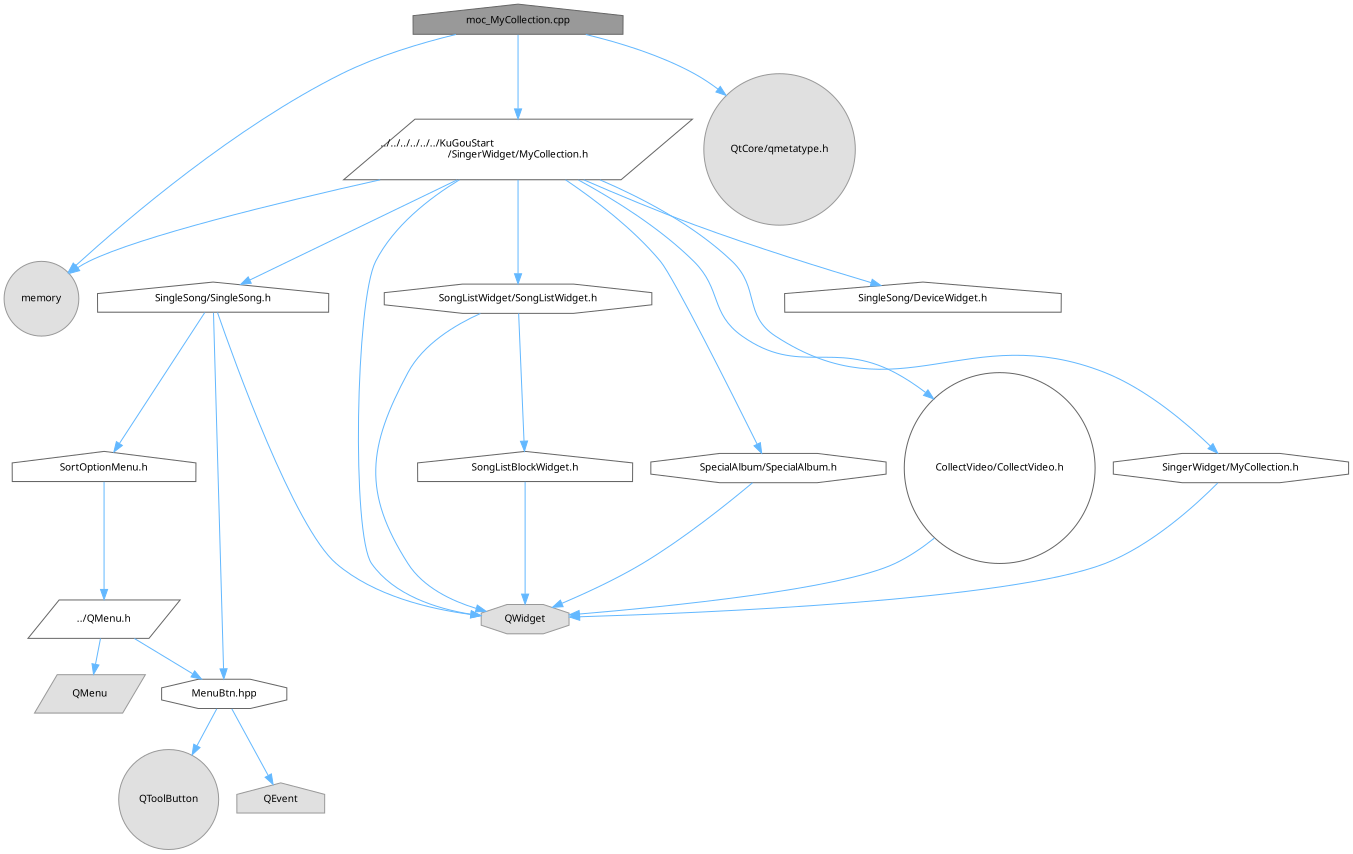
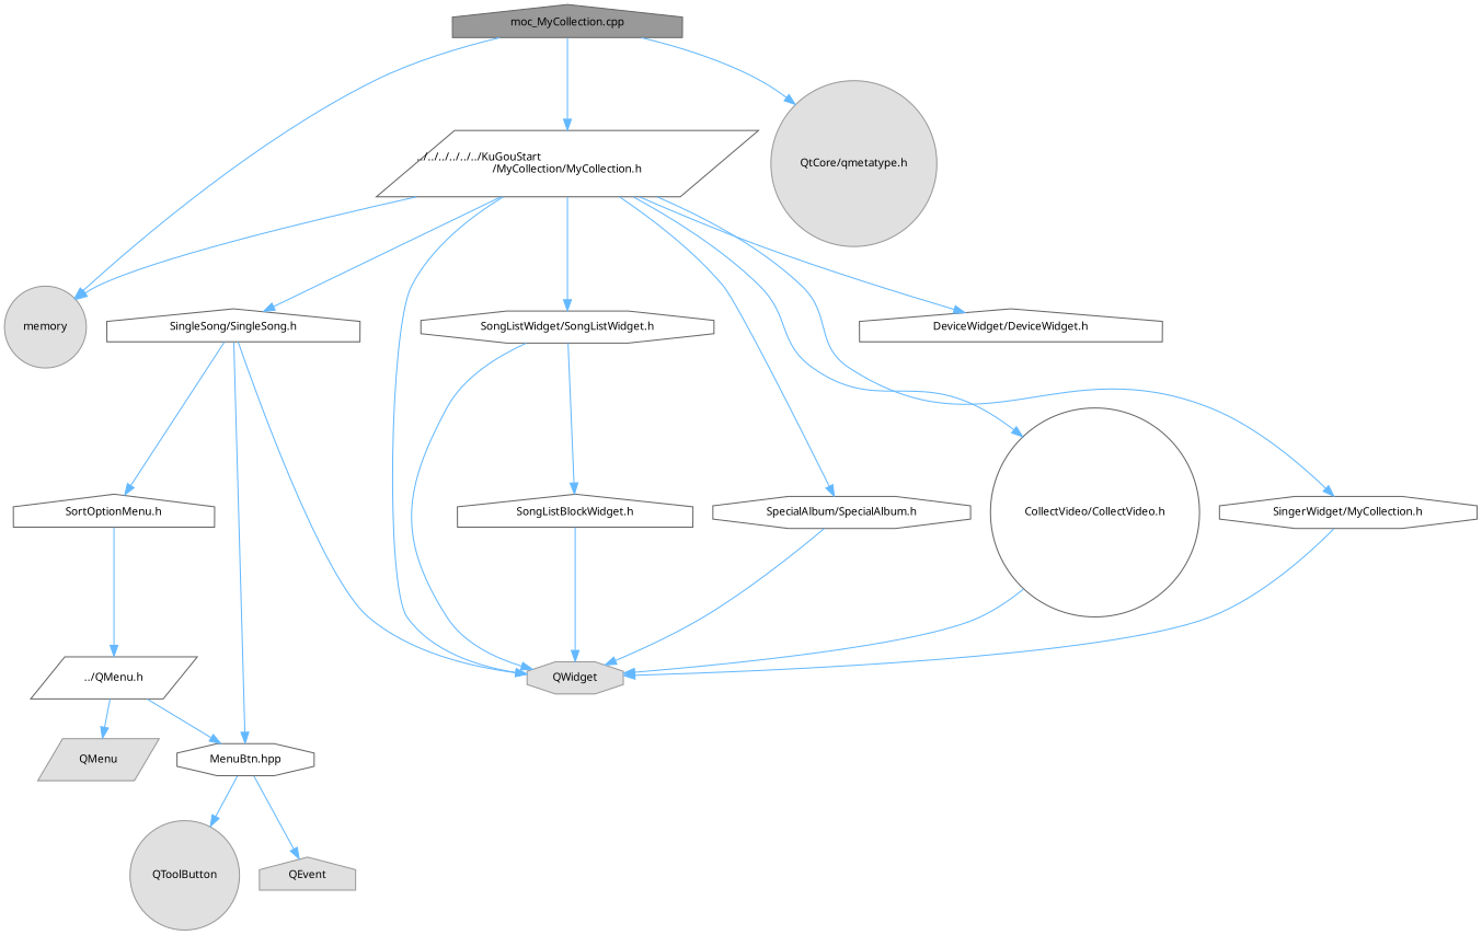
  digraph {
    fontname="Noto Sans"
    node [color=grey40 fillcolor=white fontname="Noto Sans" fontsize=10 shape=house style=filled]
    edge [color=steelblue1 fontname="Noto Sans" fontsize=10 labelfontname=Helvetica labelfontsize=10 style=solid]
    n1 [color=gray40 fillcolor=grey60 fontcolor=black height=0.2 label="moc_MyCollection.cpp" width=0.4]
-   n2 [height=0.2 label="../../../../../../KuGouStart\l/SingerWidget/MyCollection.h" shape=parallelogram width=0.4]
+   n2 [height=0.2 label="../../../../../../KuGouStart\l/MyCollection/MyCollection.h" shape=parallelogram width=0.4]
    n3 [color=grey60 fillcolor="#E0E0E0" height=0.2 label=memory shape=circle width=0.4]
    n4 [color=grey60 fillcolor="#E0E0E0" height=0.2 label="QtCore/qmetatype.h" shape=circle width=0.4]
    n5 [height=0.2 label="SingleSong/SingleSong.h" width=0.4]
    n6 [color=grey60 fillcolor="#E0E0E0" height=0.2 label=QWidget shape=octagon width=0.4]
    n7 [height=0.2 label="SongListWidget/SongListWidget.h" shape=octagon width=0.4]
    n8 [height=0.2 label="SpecialAlbum/SpecialAlbum.h" shape=octagon width=0.4]
    n9 [height=0.2 label="CollectVideo/CollectVideo.h" shape=circle width=0.4]
    n10 [height=0.2 label="SingerWidget/MyCollection.h" shape=octagon width=0.4]
-   n11 [height=0.2 label="SingleSong/DeviceWidget.h" width=0.4]
+   n11 [height=0.2 label="DeviceWidget/DeviceWidget.h" width=0.4]
    n12 [height=0.2 label="SortOptionMenu.h" width=0.4]
    n13 [height=0.2 label="MenuBtn.hpp" shape=octagon width=0.4]
    n14 [height=0.2 label="SongListBlockWidget.h" width=0.4]
    n15 [height=0.2 label="../QMenu.h" shape=parallelogram width=0.4]
    n16 [color=grey60 fillcolor="#E0E0E0" height=0.2 label=QMenu shape=parallelogram width=0.4]
    n17 [color=grey60 fillcolor="#E0E0E0" height=0.2 label=QToolButton shape=circle width=0.4]
    n18 [color=grey60 fillcolor="#E0E0E0" height=0.2 label=QEvent width=0.4]
    n1 -> n2
    n1 -> n3
    n1 -> n4
    n2 -> n3
    n2 -> n5
    n2 -> n6
    n2 -> n7
    n2 -> n8
    n2 -> n9
    n2 -> n10
    n2 -> n11
    n5 -> n6
    n5 -> n12
    n5 -> n13
    n7 -> n6
    n7 -> n14
    n8 -> n6
    n9 -> n6
    n10 -> n6
    n12 -> n15
    n13 -> n17
    n13 -> n18
    n14 -> n6
    n15 -> n13
    n15 -> n16
  }
